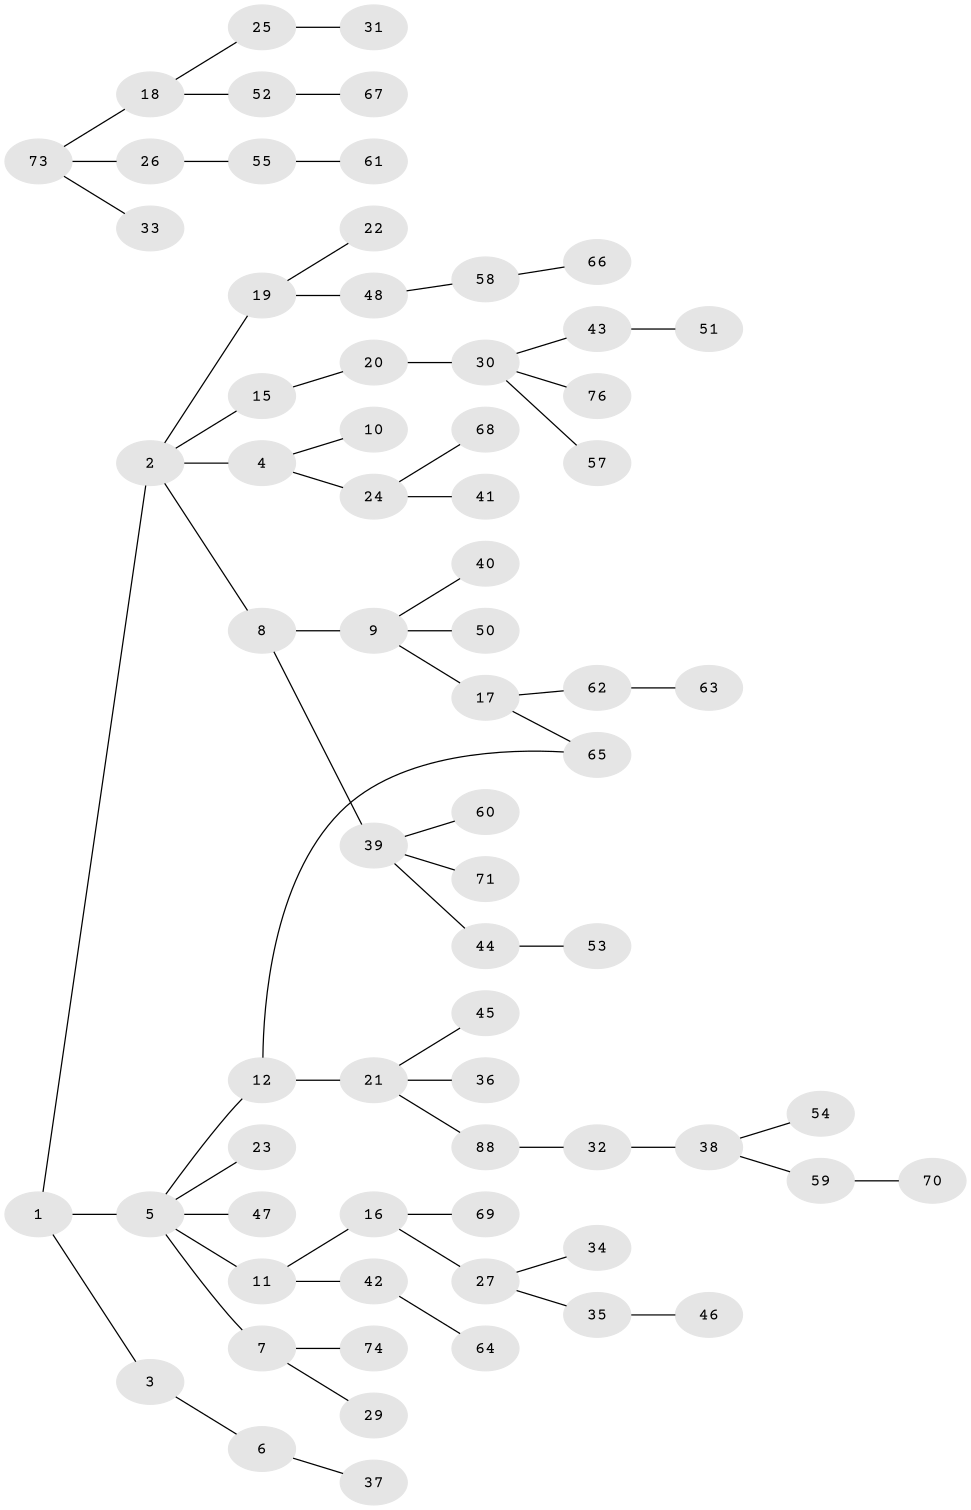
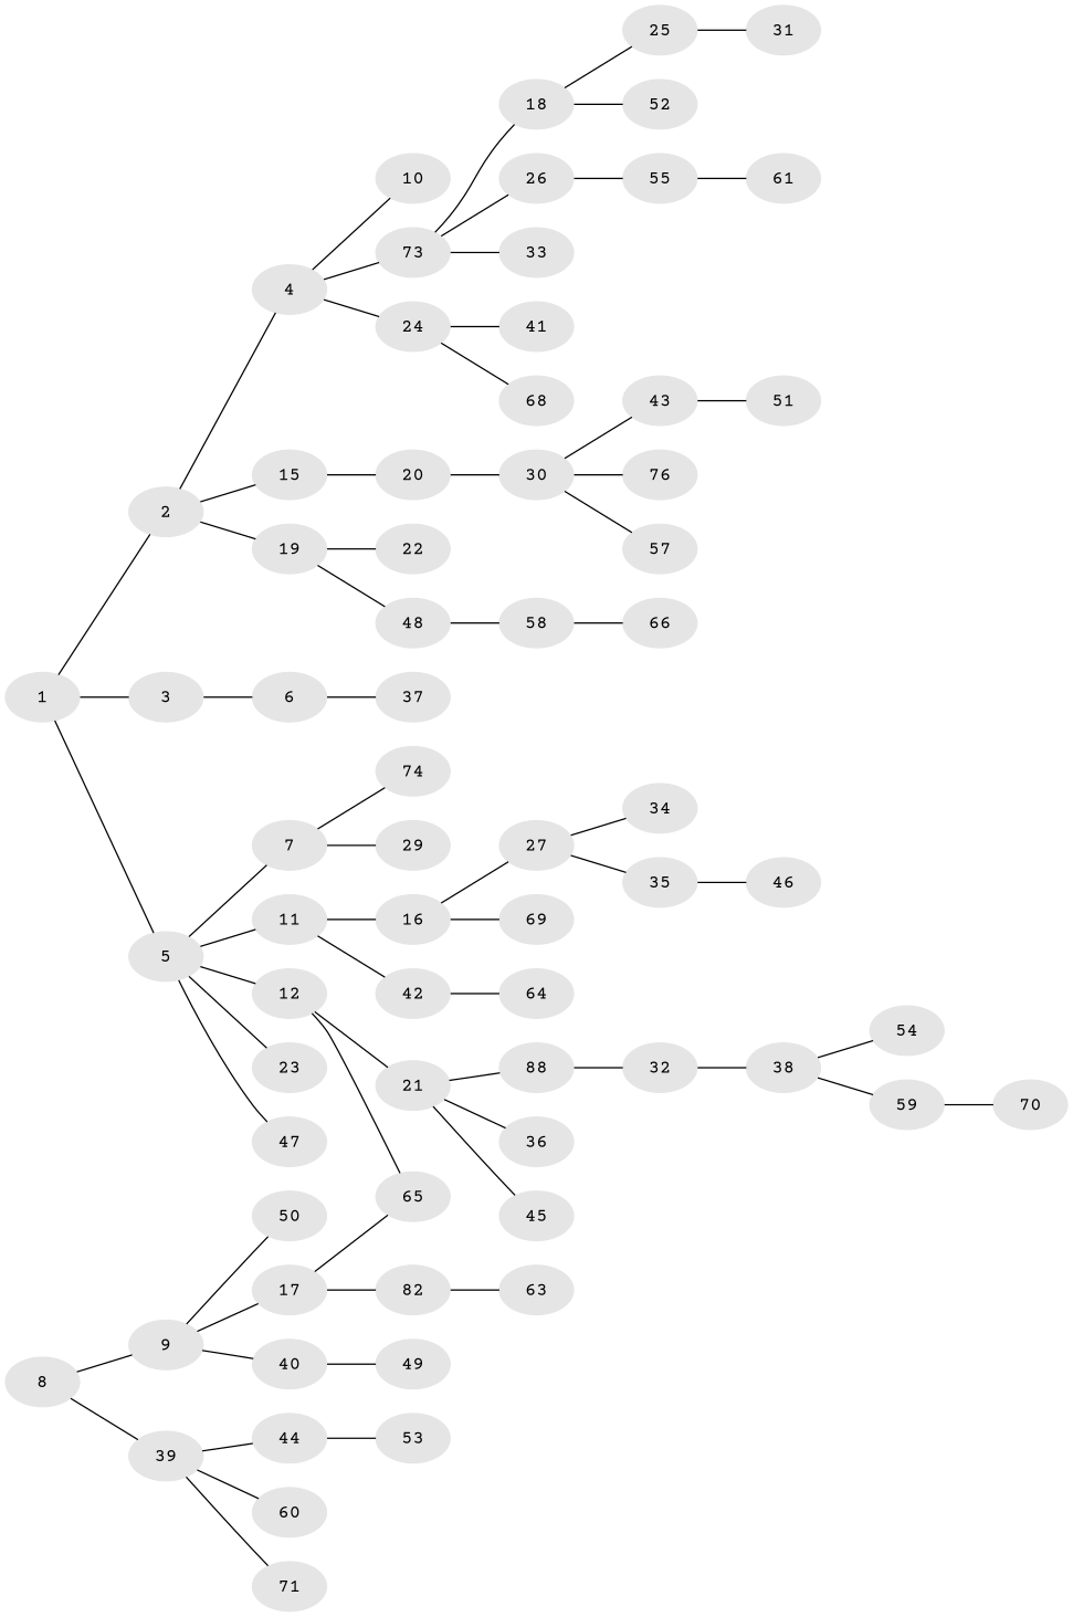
  graph {
    fontname="Courier Prime"
    rankdir=LR
    node [color=gray90 fontname="Courier Prime" style=filled]
    edge [fontname="Courier Prime"]
    1
    2
    3
    5
    4
    8
    15
    19
    6
    7
    11
    12
    23
    47
    10
    n16 [label=73]
    24
    9
    39
    20
    22
    48
    37
    18
    26
    33
    41
    68
    n29 [label=74]
    29
    16
    42
    21
    65
    50
    17
    40
    44
    60
    71
-   62
+   62 [label=82]
+   49
    27
    69
    64
    n46 [label=88]
    36
    45
    25
    52
    55
    30
    34
    35
    63
    31
-   67
    58
    43
    n60 [label=76]
    57
    32
    61
    46
    38
    51
    54
    59
    70
    53
    66
    1 -- 2
    1 -- 3
    1 -- 5
    2 -- 4
-   2 -- 8
    2 -- 15
    2 -- 19
    3 -- 6
    5 -- 7
    5 -- 11
    5 -- 12
    5 -- 23
    5 -- 47
    4 -- 10
+   4 -- n16
    4 -- 24
    8 -- 9
    8 -- 39
    15 -- 20
    19 -- 22
    19 -- 48
    6 -- 37
    7 -- n29
    7 -- 29
    11 -- 16
    11 -- 42
    12 -- 21
    12 -- 65
    n16 -- 18
    n16 -- 26
    n16 -- 33
    24 -- 41
    24 -- 68
    9 -- 50
    9 -- 17
    9 -- 40
    39 -- 44
    39 -- 60
    39 -- 71
    20 -- 30
    48 -- 58
    18 -- 25
    18 -- 52
    26 -- 55
    16 -- 27
    16 -- 69
    42 -- 64
    21 -- n46
    21 -- 36
    21 -- 45
    17 -- 65
    17 -- 62
+   40 -- 49
    44 -- 53
    62 -- 63
    27 -- 34
    27 -- 35
    n46 -- 32
    25 -- 31
-   52 -- 67
    55 -- 61
    30 -- 43
    30 -- n60
    30 -- 57
    35 -- 46
    58 -- 66
    43 -- 51
    32 -- 38
    38 -- 54
    38 -- 59
    59 -- 70
  }
